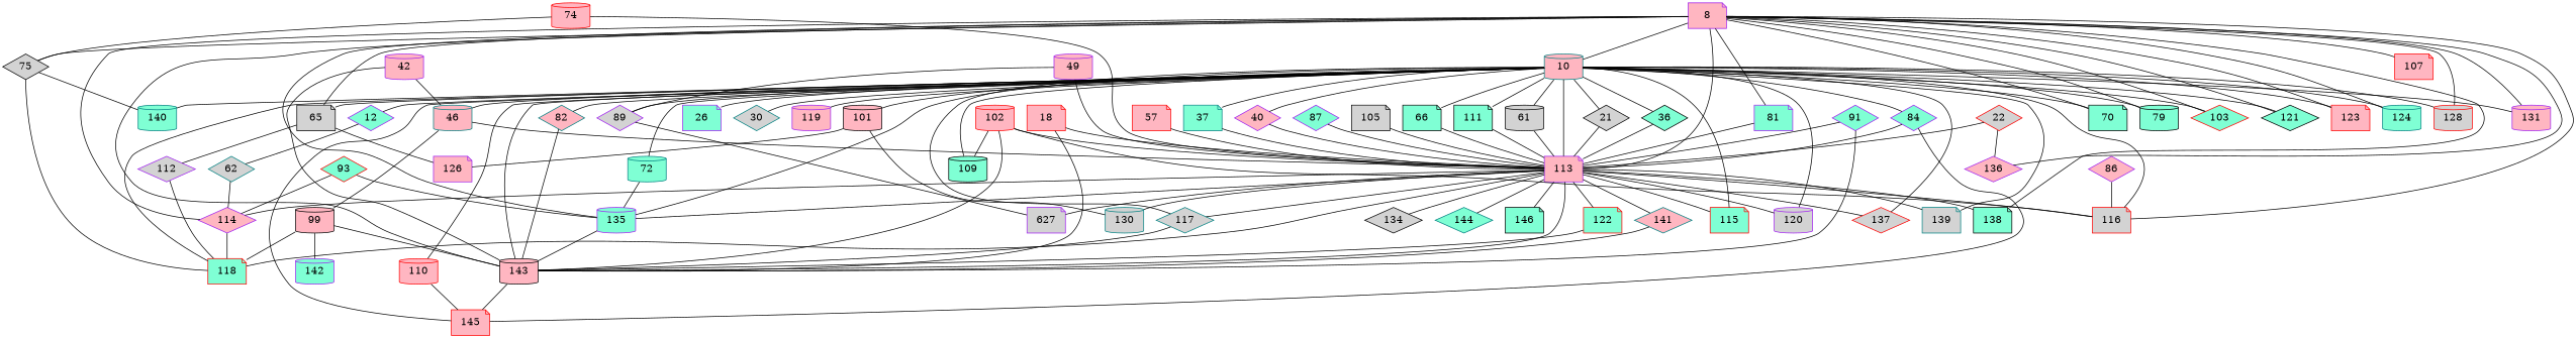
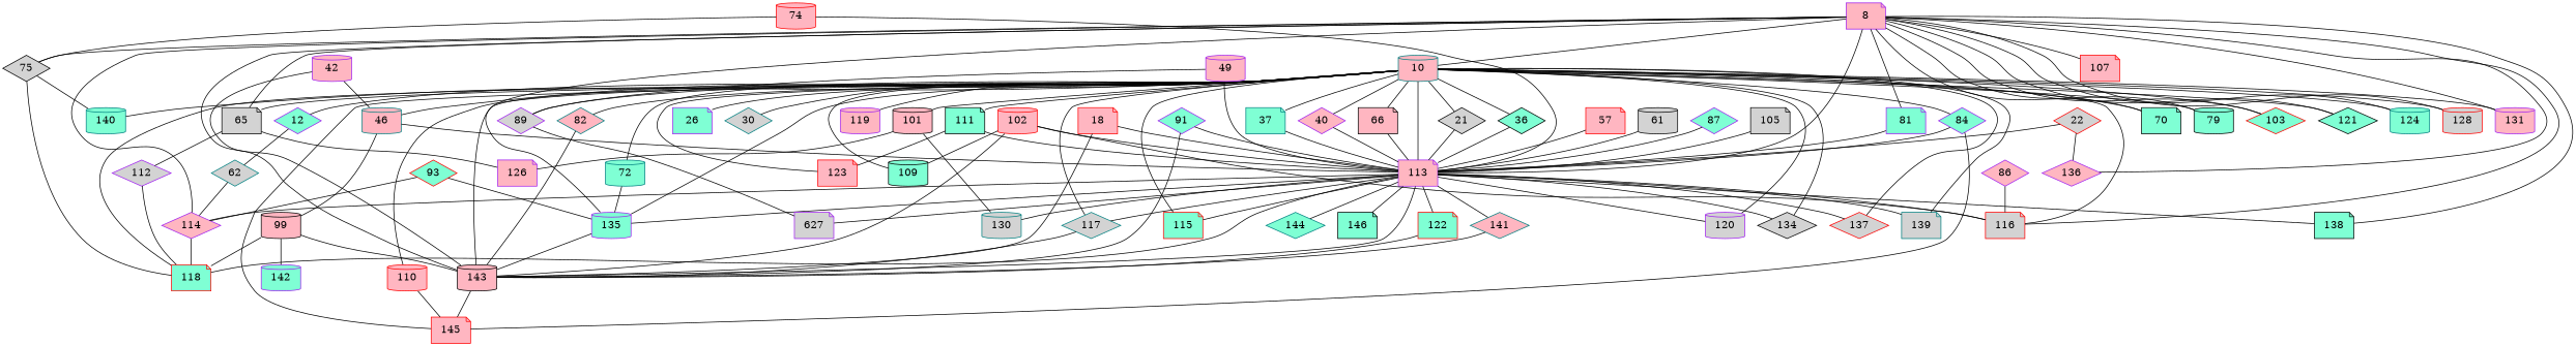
  graph {
    node [color=purple fillcolor=lightpink shape=diamond style=filled]
    8 [shape=note super="+5"]
    10 [color=teal shape=cylinder super="+4+1"]
    65 [color=black fillcolor=lightgrey shape=note super="+39"]
    70 [color=black fillcolor=aquamarine shape=note]
    75 [color=black fillcolor=lightgrey super="+33+17"]
    79 [color=black fillcolor=aquamarine shape=cylinder]
    81 [fillcolor=aquamarine shape=note super="+68+54"]
    103 [color=red fillcolor=aquamarine]
    107 [color=red shape=note]
    113 [shape=note super="+73+7+77"]
    114 [super="+23"]
    116 [color=red fillcolor=lightgrey shape=note super="+58"]
    121 [color=black fillcolor=aquamarine super="+92"]
    123 [color=red shape=note]
    124 [color=teal fillcolor=aquamarine shape=cylinder]
    128 [color=red fillcolor=lightgrey shape=cylinder super="+64"]
    131 [shape=cylinder super="+55+106"]
    135 [fillcolor=aquamarine shape=cylinder super="+78+133+96+100"]
    136
    138 [color=black fillcolor=aquamarine shape=note]
    143 [color=black shape=cylinder super="+80+132+50"]
    12 [fillcolor=aquamarine]
    21 [color=black fillcolor=lightgrey]
    26 [fillcolor=aquamarine shape=note]
    30 [color=teal fillcolor=lightgrey]
    36 [color=black fillcolor=aquamarine]
    37 [color=teal fillcolor=aquamarine shape=note]
    40
    46 [color=teal shape=cylinder super="+13+27+35"]
-   66 [color=black fillcolor=aquamarine shape=note]
+   66 [color=black shape=note]
    72 [color=teal fillcolor=aquamarine shape=cylinder]
    82 [color=teal super="+69"]
    84 [fillcolor=aquamarine super="+34"]
    89 [fillcolor=lightgrey super="+85+14"]
    101 [color=black shape=cylinder]
    109 [color=black fillcolor=aquamarine shape=cylinder]
    110 [color=red shape=cylinder]
    111 [color=black fillcolor=aquamarine shape=note]
    115 [color=red fillcolor=aquamarine shape=note]
    117 [color=teal fillcolor=lightgrey super="+44+95"]
    118 [color=red fillcolor=aquamarine shape=note super="+48+76+90"]
    119 [shape=cylinder]
    120 [fillcolor=lightgrey shape=cylinder super="+108"]
    134 [color=black fillcolor=lightgrey]
    137 [color=red fillcolor=lightgrey]
    139 [color=teal fillcolor=lightgrey shape=note super="+16"]
    140 [color=teal fillcolor=aquamarine shape=cylinder]
    145 [color=red shape=note super="+98"]
    112 [fillcolor=lightgrey]
    126 [shape=note]
    n51 [fillcolor=lightgrey label=627 shape=note]
    130 [color=teal fillcolor=lightgrey shape=cylinder super="+104"]
    122 [color=red fillcolor=aquamarine shape=note]
    141 [color=teal]
    144 [color=teal fillcolor=aquamarine]
    146 [color=black fillcolor=aquamarine shape=note]
    62 [color=teal fillcolor=lightgrey]
    99 [color=black shape=cylinder super="+97"]
    18 [color=red shape=note]
    22 [color=red fillcolor=lightgrey]
    42 [shape=cylinder]
    142 [fillcolor=aquamarine shape=cylinder]
    49 [shape=cylinder]
    57 [color=red shape=note]
    61 [color=black fillcolor=lightgrey shape=cylinder]
    74 [color=red shape=cylinder]
    86
    87 [fillcolor=aquamarine]
    91 [fillcolor=aquamarine]
    93 [color=red fillcolor=aquamarine]
    102 [color=red shape=cylinder super="+28"]
    105 [color=black fillcolor=lightgrey shape=note]
    8 -- 10 [weight=9]
    8 -- 65 [weight=2]
    8 -- 70
    8 -- 75 [weight=3]
    8 -- 79
    8 -- 81
    8 -- 103
    8 -- 107 [weight=2]
    8 -- 113 [weight=14]
    8 -- 114 [weight=2]
    8 -- 116
    8 -- 121
-   8 -- 123
+   111 -- 123
    8 -- 124
    8 -- 128 [weight=2]
    8 -- 131 [weight=2]
    8 -- 135 [weight=2]
    8 -- 136
    8 -- 138
    8 -- 143 [weight=3]
    10 -- 65
    10 -- 70
    10 -- 79
    10 -- 103
    10 -- 113 [weight=14]
    10 -- 116 [weight=2]
    10 -- 121 [weight=2]
    10 -- 123
    10 -- 124
    10 -- 128
    10 -- 131 [weight=3]
    10 -- 135
    10 -- 143 [weight=10]
    10 -- 12 [weight=2]
    10 -- 21
    10 -- 26 [weight=2]
    10 -- 30
    10 -- 36
    10 -- 37
    10 -- 40
    10 -- 46 [weight=2]
    10 -- 66
    10 -- 72
    10 -- 82 [weight=3]
    10 -- 84 [weight=2]
    10 -- 89 [weight=3]
    10 -- 101 [weight=2]
    10 -- 109
    10 -- 110
    10 -- 111
    10 -- 115
    10 -- 117 [weight=4]
    10 -- 118 [weight=2]
    10 -- 119
    10 -- 120 [weight=4]
-   10 -- 61
+   10 -- 134
    10 -- 137
    10 -- 139
    10 -- 140
    10 -- 145
    65 -- 112
    65 -- 126
    75 -- 118
    75 -- 140
    81 -- 113 [weight=3]
    113 -- 114
    113 -- 116 [weight=2]
    113 -- 135 [weight=3]
    113 -- 138
    113 -- 143
    113 -- 115
    113 -- 117 [weight=2]
    113 -- 118 [weight=3]
    113 -- 120
    113 -- 134
    113 -- 137
    113 -- 139 [weight=2]
    113 -- n51
    113 -- 130 [weight=2]
    113 -- 122
    113 -- 141
    113 -- 144 [weight=2]
    113 -- 146 [weight=2]
    114 -- 118
    135 -- 143 [weight=2]
    143 -- 145
    12 -- 62
    21 -- 113
    36 -- 113
    37 -- 113
    40 -- 113
    46 -- 113 [weight=3]
    46 -- 99
    66 -- 113
    72 -- 135
    82 -- 143
    84 -- 113
    84 -- 145
    89 -- n51
    101 -- 126
    101 -- 130
    110 -- 145
    111 -- 113
    117 -- 143
    112 -- 118
    122 -- 143
    141 -- 143
    62 -- 114
    99 -- 143
    99 -- 118
    99 -- 142
    18 -- 113
    18 -- 143
    22 -- 113 [weight=2]
    22 -- 136
    42 -- 143
    42 -- 46
    49 -- 113 [weight=2]
    49 -- 89
    57 -- 113 [weight=2]
    61 -- 113
    74 -- 75
    74 -- 113
    86 -- 116
    87 -- 113
    91 -- 113
    91 -- 143
    93 -- 114
    93 -- 135
    102 -- 113
    102 -- 116
    102 -- 143 [weight=2]
    102 -- 109
    105 -- 113 [weight=2]
  }
